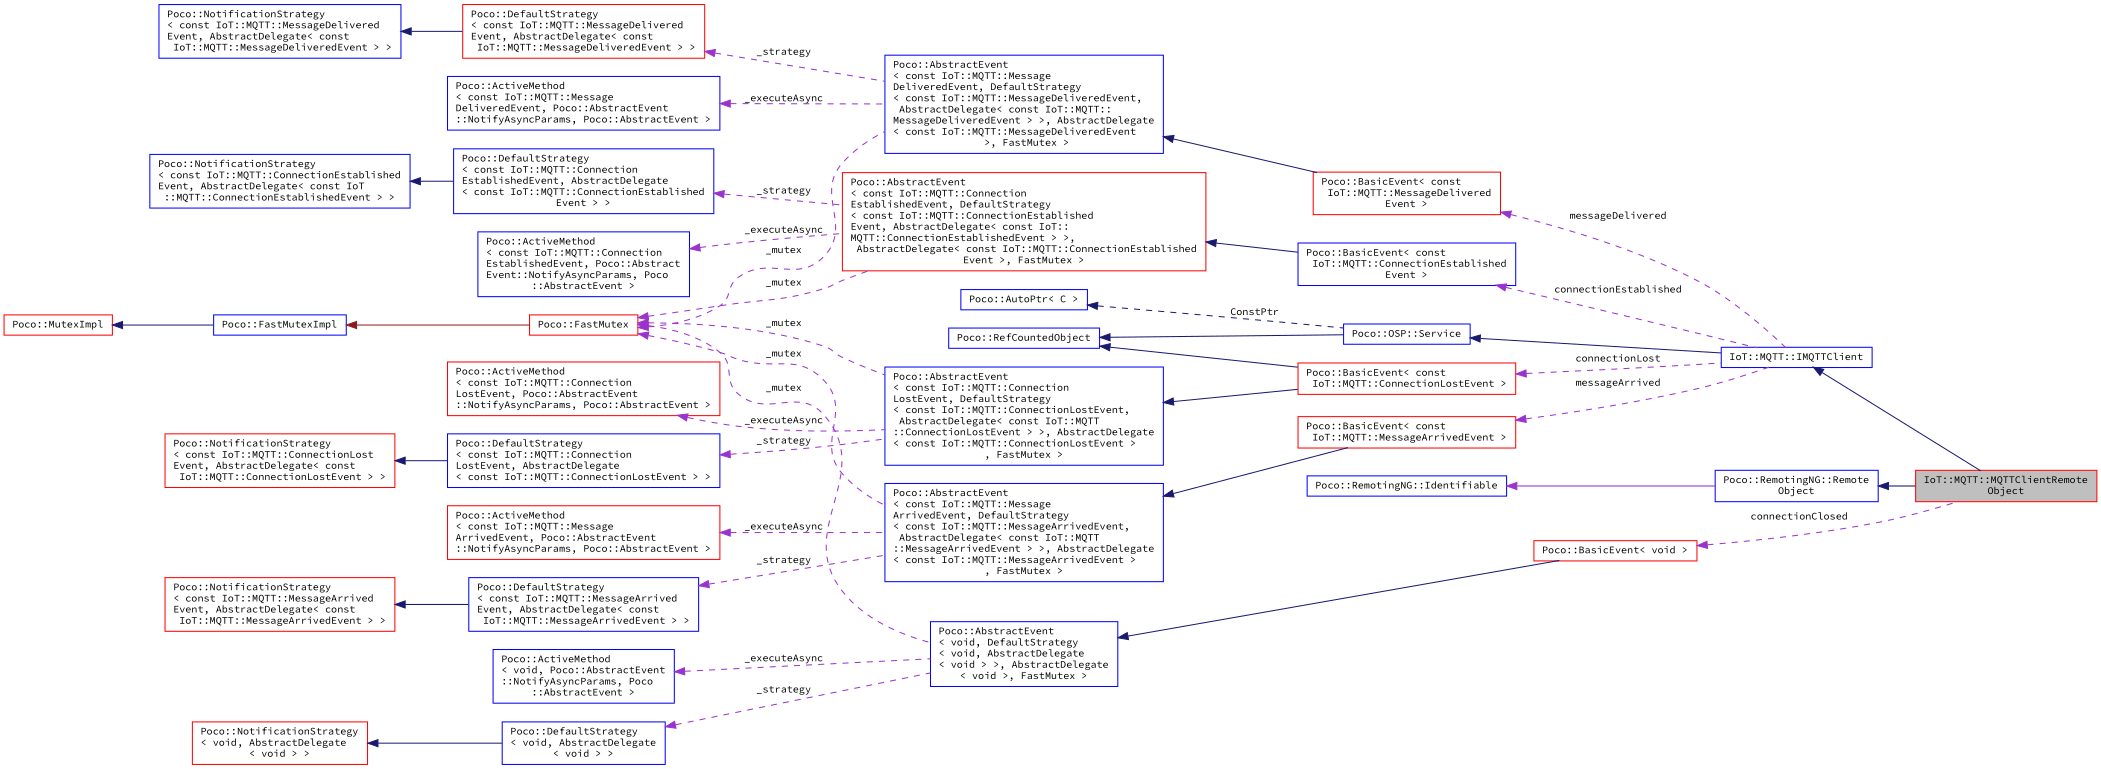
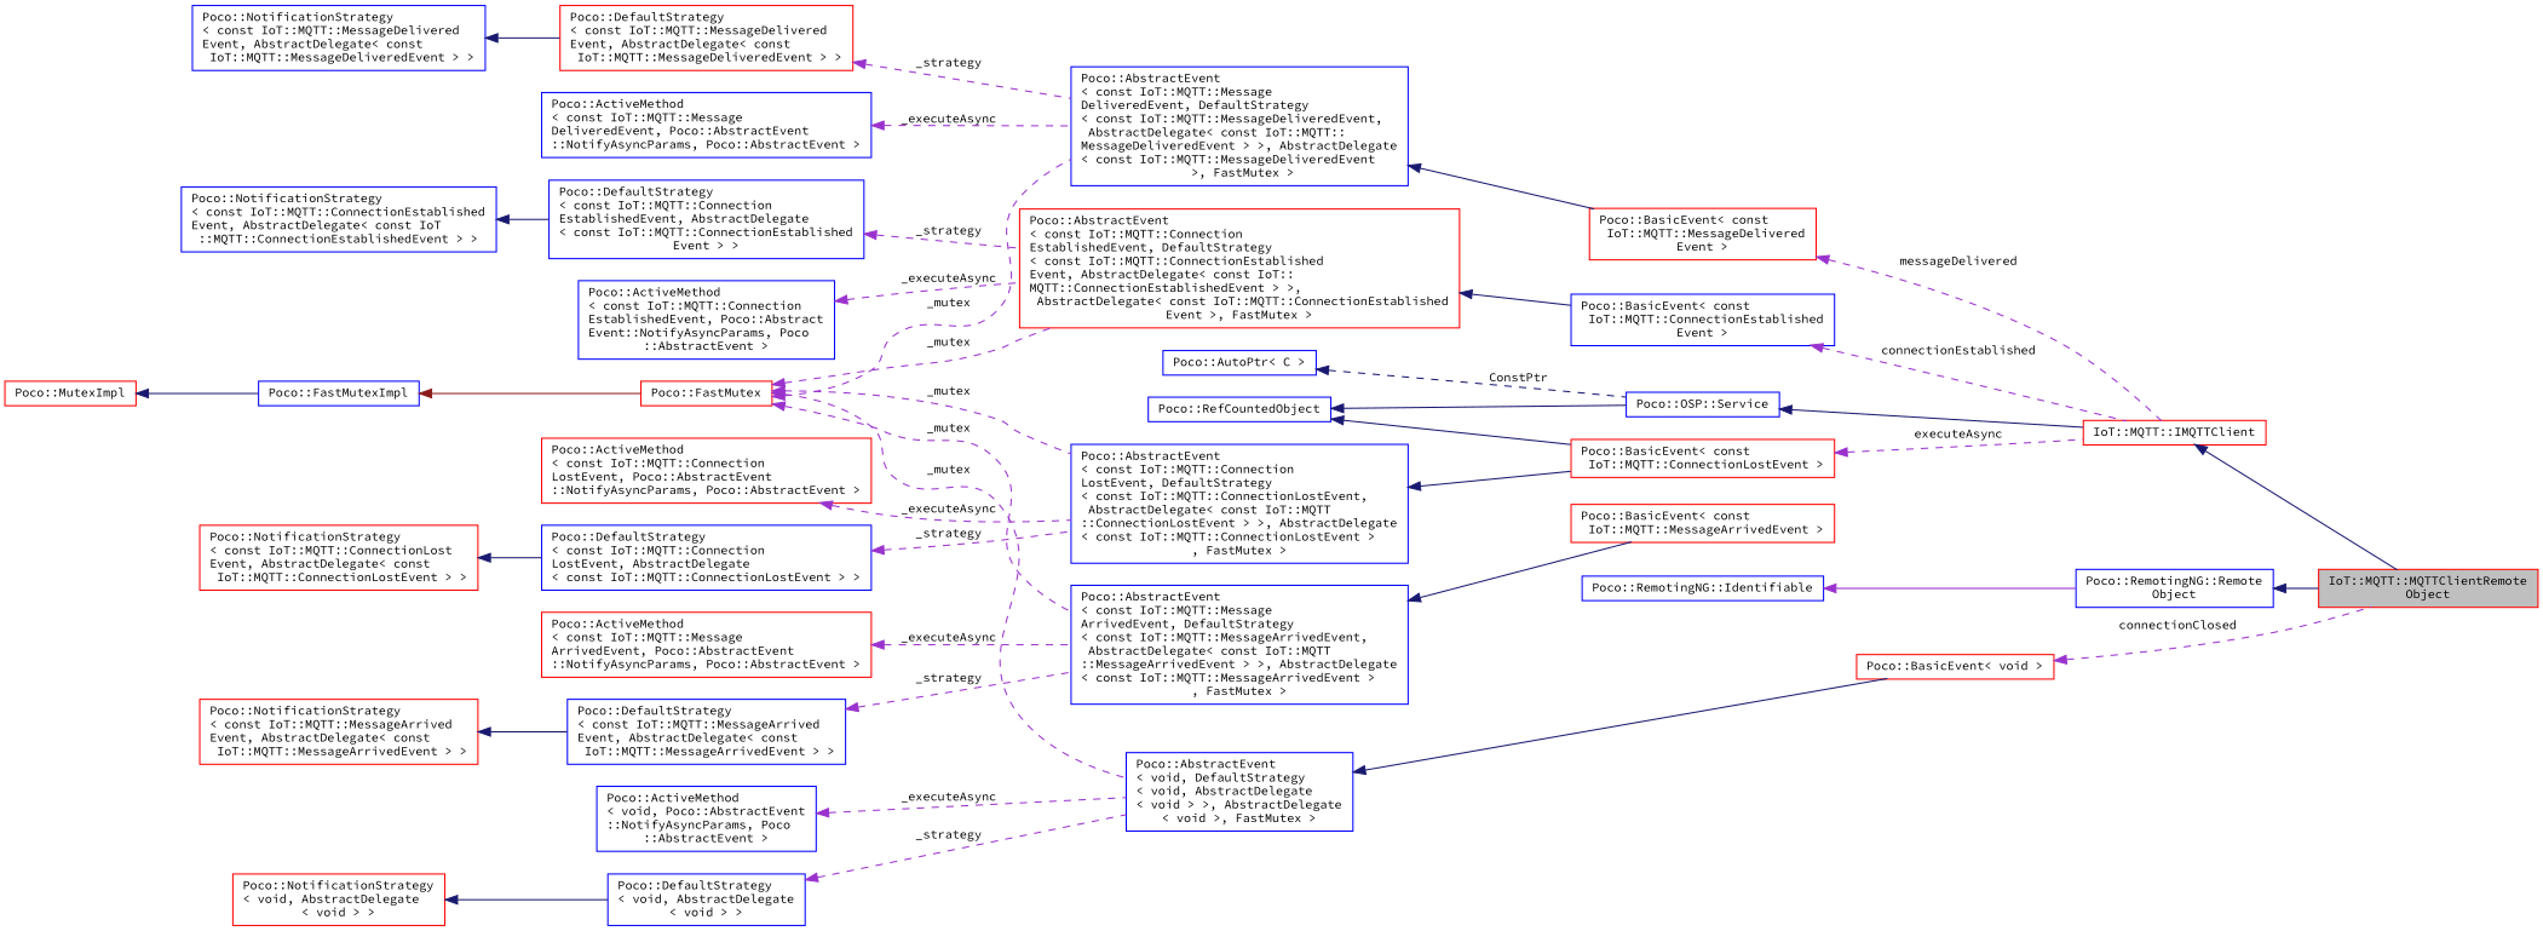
  digraph {
    fontname="Source Code Pro"
    rankdir=LR
    node [color=blue fillcolor=white fontname="Source Code Pro" fontsize=10 shape=record style=filled]
    edge [color=darkorchid3 dir=back fontname="Source Code Pro" fontsize=10 labelfontname=Helvetica labelfontsize=10 style=dashed]
    n1 [color=red fillcolor=grey75 fontcolor=black height=0.2 label="IoT::MQTT::MQTTClientRemote\lObject" width=0.4]
-   n2 [height=0.2 label="IoT::MQTT::IMQTTClient" width=0.4]
+   n2 [color=red height=0.2 label="IoT::MQTT::IMQTTClient" width=0.4]
    n3 [height=0.2 label="Poco::OSP::Service" width=0.4]
    n4 [height=0.2 label="Poco::RefCountedObject" width=0.4]
    n5 [color=red height=0.2 label="Poco::BasicEvent\< const\l IoT::MQTT::ConnectionLostEvent \>" width=0.4]
    n6 [height=0.2 label="Poco::RemotingNG::Identifiable" width=0.4]
    n7 [height=0.2 label="Poco::RemotingNG::Remote\lObject" width=0.4]
    n8 [height=0.2 label="Poco::AutoPtr\< C \>" width=0.4]
    n9 [color=red height=0.2 label="Poco::BasicEvent\< const\l IoT::MQTT::MessageArrivedEvent \>" width=0.4]
    n10 [height=0.2 label="Poco::AbstractEvent\l\< const IoT::MQTT::Message\lArrivedEvent, DefaultStrategy\l\< const IoT::MQTT::MessageArrivedEvent,\l AbstractDelegate\< const IoT::MQTT\l::MessageArrivedEvent \> \>, AbstractDelegate\l\< const IoT::MQTT::MessageArrivedEvent \>\l, FastMutex \>" width=0.4]
    n11 [height=0.2 label="Poco::DefaultStrategy\l\< const IoT::MQTT::MessageArrived\lEvent, AbstractDelegate\< const\l IoT::MQTT::MessageArrivedEvent \> \>" width=0.4]
    n12 [color=red height=0.2 label="Poco::NotificationStrategy\l\< const IoT::MQTT::MessageArrived\lEvent, AbstractDelegate\< const\l IoT::MQTT::MessageArrivedEvent \> \>" width=0.4]
    n13 [color=red height=0.2 label="Poco::ActiveMethod\l\< const IoT::MQTT::Message\lArrivedEvent, Poco::AbstractEvent\l::NotifyAsyncParams, Poco::AbstractEvent \>" width=0.4]
    n14 [color=red height=0.2 label="Poco::FastMutex" width=0.4]
    n15 [height=0.2 label="Poco::AbstractEvent\l\< void, DefaultStrategy\l\< void, AbstractDelegate\l\< void \> \>, AbstractDelegate\l\< void \>, FastMutex \>" width=0.4]
    n16 [height=0.2 label="Poco::AbstractEvent\l\< const IoT::MQTT::Message\lDeliveredEvent, DefaultStrategy\l\< const IoT::MQTT::MessageDeliveredEvent,\l AbstractDelegate\< const IoT::MQTT::\lMessageDeliveredEvent \> \>, AbstractDelegate\l\< const IoT::MQTT::MessageDeliveredEvent\l \>, FastMutex \>" width=0.4]
    n17 [color=red height=0.2 label="Poco::AbstractEvent\l\< const IoT::MQTT::Connection\lEstablishedEvent, DefaultStrategy\l\< const IoT::MQTT::ConnectionEstablished\lEvent, AbstractDelegate\< const IoT::\lMQTT::ConnectionEstablishedEvent \> \>,\l AbstractDelegate\< const IoT::MQTT::ConnectionEstablished\lEvent \>, FastMutex \>" width=0.4]
    n18 [height=0.2 label="Poco::AbstractEvent\l\< const IoT::MQTT::Connection\lLostEvent, DefaultStrategy\l\< const IoT::MQTT::ConnectionLostEvent,\l AbstractDelegate\< const IoT::MQTT\l::ConnectionLostEvent \> \>, AbstractDelegate\l\< const IoT::MQTT::ConnectionLostEvent \>\l, FastMutex \>" width=0.4]
    n19 [color=red height=0.2 label="Poco::BasicEvent\< void \>" width=0.4]
    n20 [color=red height=0.2 label="Poco::BasicEvent\< const\l IoT::MQTT::MessageDelivered\lEvent \>" width=0.4]
    n21 [height=0.2 label="Poco::BasicEvent\< const\l IoT::MQTT::ConnectionEstablished\lEvent \>" width=0.4]
    n22 [height=0.2 label="Poco::FastMutexImpl" width=0.4]
    n23 [color=red height=0.2 label="Poco::MutexImpl" width=0.4]
    n24 [height=0.2 label="Poco::DefaultStrategy\l\< void, AbstractDelegate\l\< void \> \>" width=0.4]
    n25 [color=red height=0.2 label="Poco::NotificationStrategy\l\< void, AbstractDelegate\l\< void \> \>" width=0.4]
    n26 [height=0.2 label="Poco::ActiveMethod\l\< void, Poco::AbstractEvent\l::NotifyAsyncParams, Poco\l::AbstractEvent \>" width=0.4]
    n27 [color=red height=0.2 label="Poco::DefaultStrategy\l\< const IoT::MQTT::MessageDelivered\lEvent, AbstractDelegate\< const\l IoT::MQTT::MessageDeliveredEvent \> \>" width=0.4]
    n28 [height=0.2 label="Poco::NotificationStrategy\l\< const IoT::MQTT::MessageDelivered\lEvent, AbstractDelegate\< const\l IoT::MQTT::MessageDeliveredEvent \> \>" width=0.4]
    n29 [height=0.2 label="Poco::ActiveMethod\l\< const IoT::MQTT::Message\lDeliveredEvent, Poco::AbstractEvent\l::NotifyAsyncParams, Poco::AbstractEvent \>" width=0.4]
    n30 [height=0.2 label="Poco::ActiveMethod\l\< const IoT::MQTT::Connection\lEstablishedEvent, Poco::Abstract\lEvent::NotifyAsyncParams, Poco\l::AbstractEvent \>" width=0.4]
    n31 [height=0.2 label="Poco::DefaultStrategy\l\< const IoT::MQTT::Connection\lEstablishedEvent, AbstractDelegate\l\< const IoT::MQTT::ConnectionEstablished\lEvent \> \>" width=0.4]
    n32 [height=0.2 label="Poco::NotificationStrategy\l\< const IoT::MQTT::ConnectionEstablished\lEvent, AbstractDelegate\< const IoT\l::MQTT::ConnectionEstablishedEvent \> \>" width=0.4]
    n33 [height=0.2 label="Poco::DefaultStrategy\l\< const IoT::MQTT::Connection\lLostEvent, AbstractDelegate\l\< const IoT::MQTT::ConnectionLostEvent \> \>" width=0.4]
    n34 [color=red height=0.2 label="Poco::NotificationStrategy\l\< const IoT::MQTT::ConnectionLost\lEvent, AbstractDelegate\< const\l IoT::MQTT::ConnectionLostEvent \> \>" width=0.4]
    n35 [color=red height=0.2 label="Poco::ActiveMethod\l\< const IoT::MQTT::Connection\lLostEvent, Poco::AbstractEvent\l::NotifyAsyncParams, Poco::AbstractEvent \>" width=0.4]
    n2 -> n1 [color=midnightblue style=solid]
    n3 -> n2 [color=midnightblue style=solid]
    n4 -> n3 [color=midnightblue style=solid]
    n4 -> n5 [color=midnightblue style=solid]
-   n5 -> n2 [label=" connectionLost"]
+   n5 -> n2 [label=" executeAsync"]
    n6 -> n7 [style=solid]
    n7 -> n1 [color=midnightblue style=solid]
    n8 -> n3 [color=midnightblue label=" ConstPtr"]
-   n9 -> n2 [label=" messageArrived"]
    n10 -> n9 [color=midnightblue style=solid]
    n11 -> n10 [label=" _strategy"]
    n12 -> n11 [color=midnightblue style=solid]
    n13 -> n10 [label=" _executeAsync"]
    n14 -> n10 [label=" _mutex"]
    n14 -> n15 [label=" _mutex"]
    n14 -> n16 [label=" _mutex"]
    n14 -> n17 [label=" _mutex"]
    n14 -> n18 [label=" _mutex"]
    n15 -> n19 [color=midnightblue style=solid]
    n16 -> n20 [color=midnightblue style=solid]
    n17 -> n21 [color=midnightblue style=solid]
    n18 -> n5 [color=midnightblue style=solid]
    n19 -> n1 [label=" connectionClosed"]
    n20 -> n2 [label=" messageDelivered"]
    n21 -> n2 [label=" connectionEstablished"]
    n22 -> n14 [color=firebrick4 style=solid]
    n23 -> n22 [color=midnightblue style=solid]
    n24 -> n15 [label=" _strategy"]
    n25 -> n24 [color=midnightblue style=solid]
    n26 -> n15 [label=" _executeAsync"]
    n27 -> n16 [label=" _strategy"]
    n28 -> n27 [color=midnightblue style=solid]
    n29 -> n16 [label=" _executeAsync"]
    n30 -> n17 [label=" _executeAsync"]
    n31 -> n17 [label=" _strategy"]
    n32 -> n31 [color=midnightblue style=solid]
    n33 -> n18 [label=" _strategy"]
    n34 -> n33 [color=midnightblue style=solid]
    n35 -> n18 [label=" _executeAsync"]
  }
